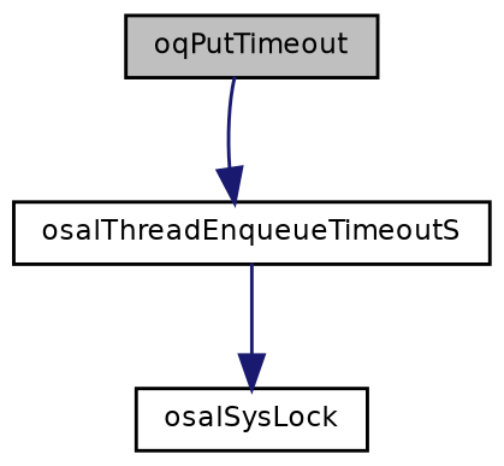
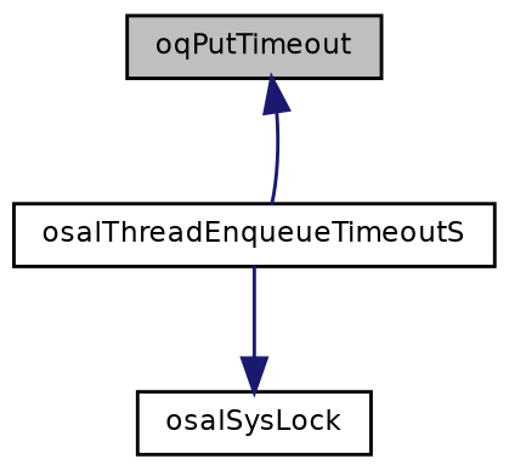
  digraph {
    rankdir=TB
    node [color=black fontname=Helvetica fontsize=8 shape=record]
    edge [color=midnightblue fontname=Helvetica fontsize=8 labelfontname=Helvetica labelfontsize=8 style=solid]
    n1 [fillcolor=grey75 fontcolor=black height=0.2 label=oqPutTimeout style=filled width=0.4]
    n2 [height=0.2 label=osalThreadEnqueueTimeoutS width=0.4]
    n3 [height=0.2 label=osalSysLock width=0.4]
-   n1 -> n2
+   n2 -> n1
    n2 -> n3
  }
